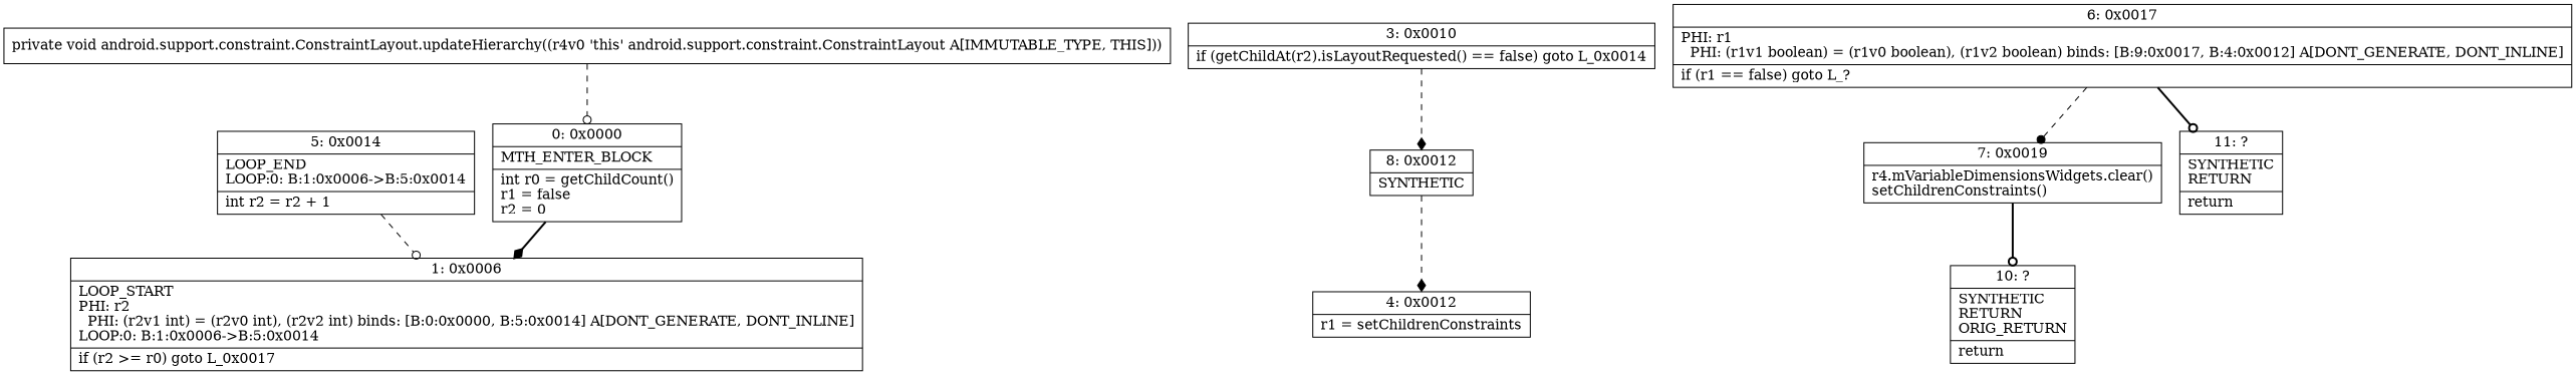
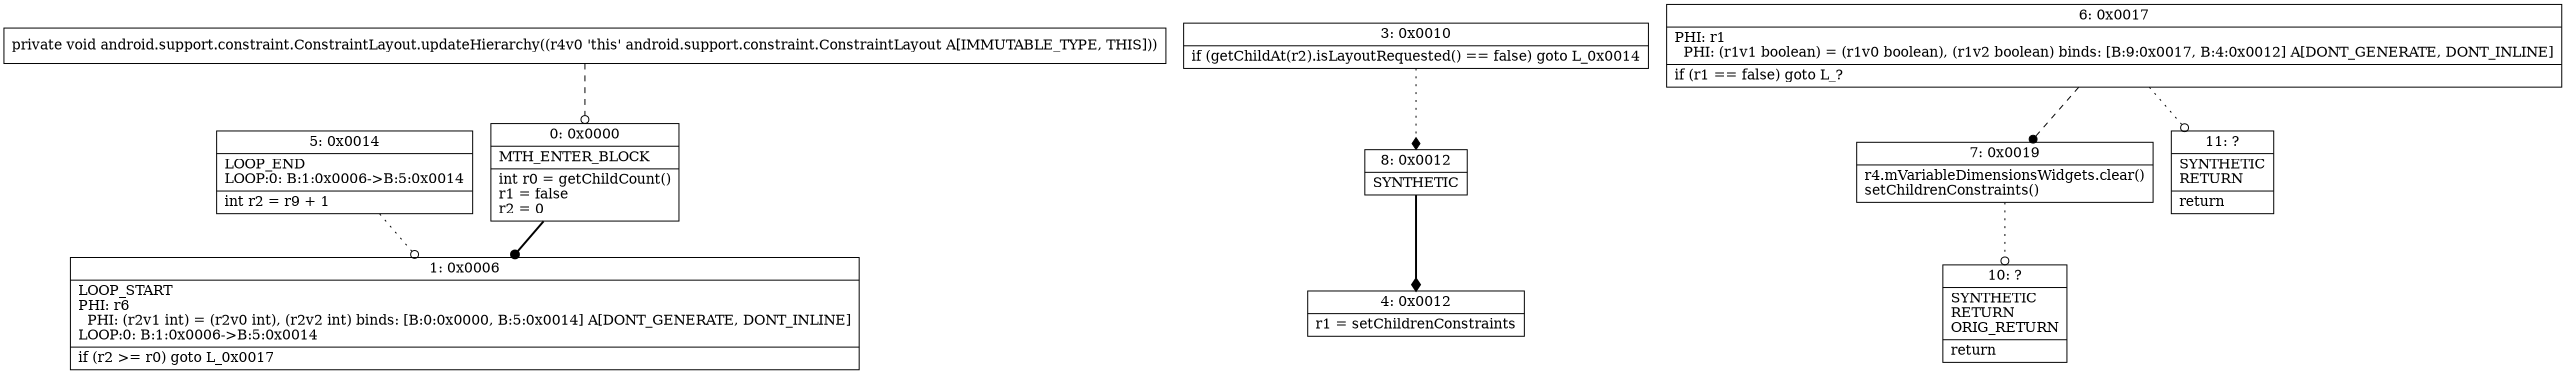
  digraph {
    node [shape=record]
    edge [arrowhead=odot style=dotted]
    n1 [label="{0\:\ 0x0000|MTH_ENTER_BLOCK\l|int r0 = getChildCount()\lr1 = false\lr2 = 0\l}"]
-   n2 [label="{1\:\ 0x0006|LOOP_START\lPHI: r2 \l  PHI: (r2v1 int) = (r2v0 int), (r2v2 int) binds: [B:0:0x0000, B:5:0x0014] A[DONT_GENERATE, DONT_INLINE]\lLOOP:0: B:1:0x0006\-\>B:5:0x0014\l|if (r2 \>= r0) goto L_0x0017\l}"]
+   n2 [label="{1\:\ 0x0006|LOOP_START\lPHI: r6 \l  PHI: (r2v1 int) = (r2v0 int), (r2v2 int) binds: [B:0:0x0000, B:5:0x0014] A[DONT_GENERATE, DONT_INLINE]\lLOOP:0: B:1:0x0006\-\>B:5:0x0014\l|if (r2 \>= r0) goto L_0x0017\l}"]
    n3 [label="{3\:\ 0x0010|if (getChildAt(r2).isLayoutRequested() == false) goto L_0x0014\l}"]
    n4 [label="{8\:\ 0x0012|SYNTHETIC\l}"]
-   n5 [label="{5\:\ 0x0014|LOOP_END\lLOOP:0: B:1:0x0006\-\>B:5:0x0014\l|int r2 = r2 + 1\l}"]
+   n5 [label="{5\:\ 0x0014|LOOP_END\lLOOP:0: B:1:0x0006\-\>B:5:0x0014\l|int r2 = r9 + 1\l}"]
    n6 [label="{4\:\ 0x0012|r1 = setChildrenConstraints\l}"]
    n7 [label="{6\:\ 0x0017|PHI: r1 \l  PHI: (r1v1 boolean) = (r1v0 boolean), (r1v2 boolean) binds: [B:9:0x0017, B:4:0x0012] A[DONT_GENERATE, DONT_INLINE]\l|if (r1 == false) goto L_?\l}"]
    n8 [label="{7\:\ 0x0019|r4.mVariableDimensionsWidgets.clear()\lsetChildrenConstraints()\l}"]
    n9 [label="{11\:\ ?|SYNTHETIC\lRETURN\l|return\l}"]
    n10 [label="{10\:\ ?|SYNTHETIC\lRETURN\lORIG_RETURN\l|return\l}"]
    n11 [label="{private void android.support.constraint.ConstraintLayout.updateHierarchy((r4v0 'this' android.support.constraint.ConstraintLayout A[IMMUTABLE_TYPE, THIS])) }"]
-   n1 -> n2 [arrowhead=diamond style=bold]
-   n3 -> n4 [arrowhead=diamond style=dashed]
-   n4 -> n6 [arrowhead=diamond style=dashed]
-   n5 -> n2 [style=dashed]
+   n1 -> n2 [arrowhead=dot style=bold]
+   n3 -> n4 [arrowhead=diamond]
+   n4 -> n6 [arrowhead=diamond style=bold]
+   n5 -> n2
    n7 -> n8 [arrowhead=dot style=dashed]
-   n7 -> n9 [style=bold]
-   n8 -> n10 [style=bold]
+   n7 -> n9
+   n8 -> n10
    n11 -> n1 [style=dashed]
  }
